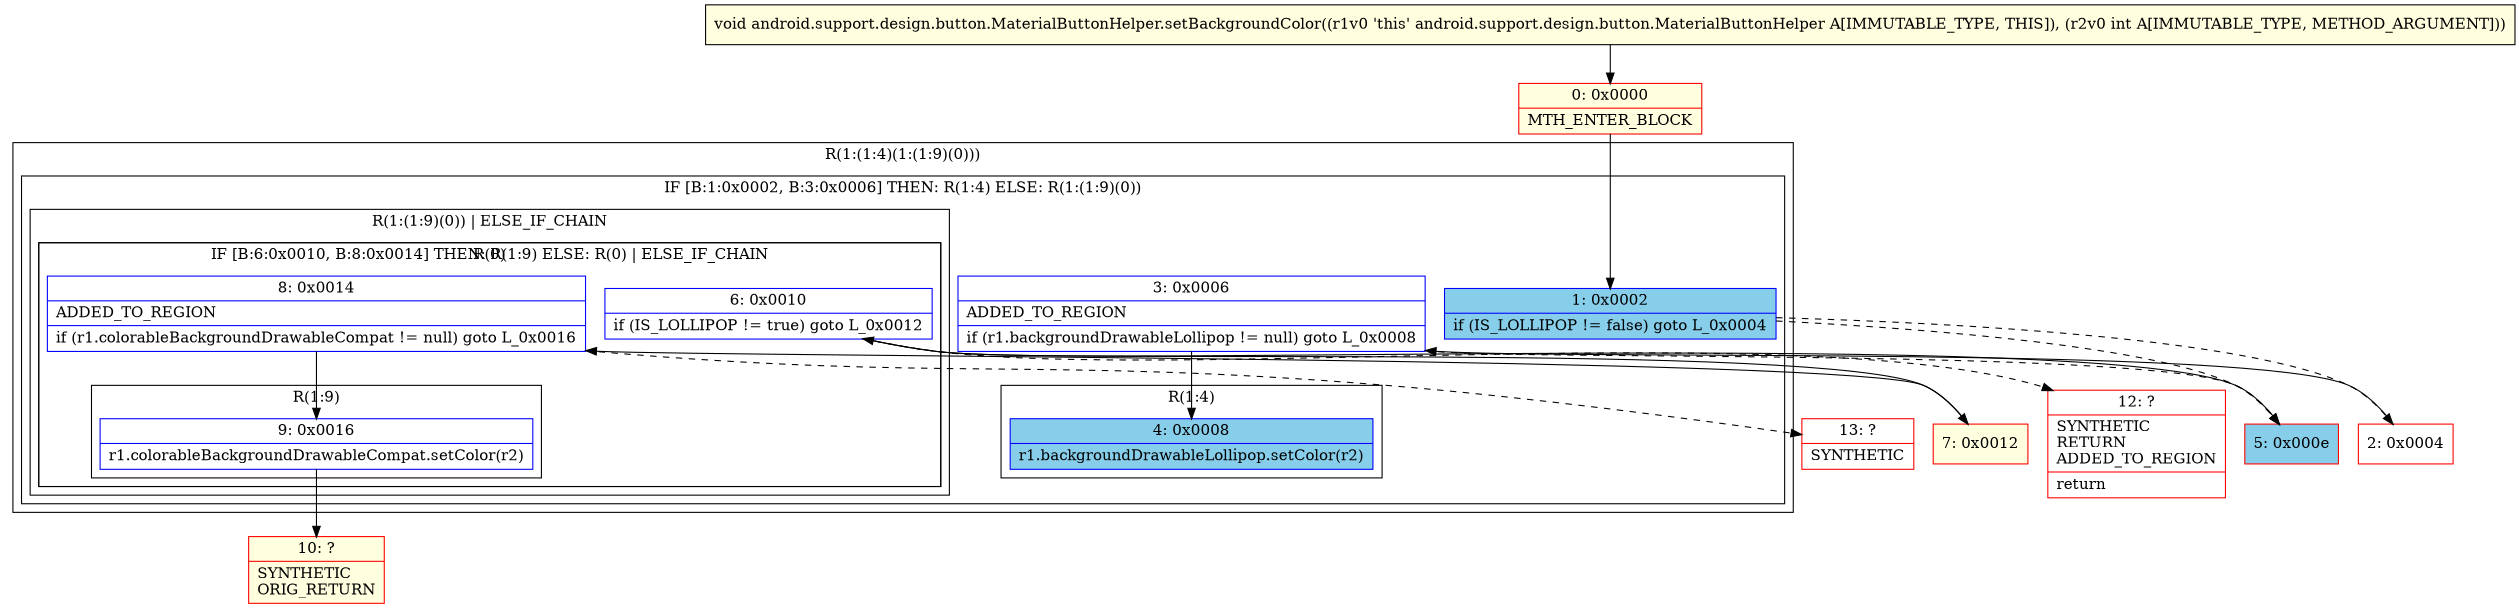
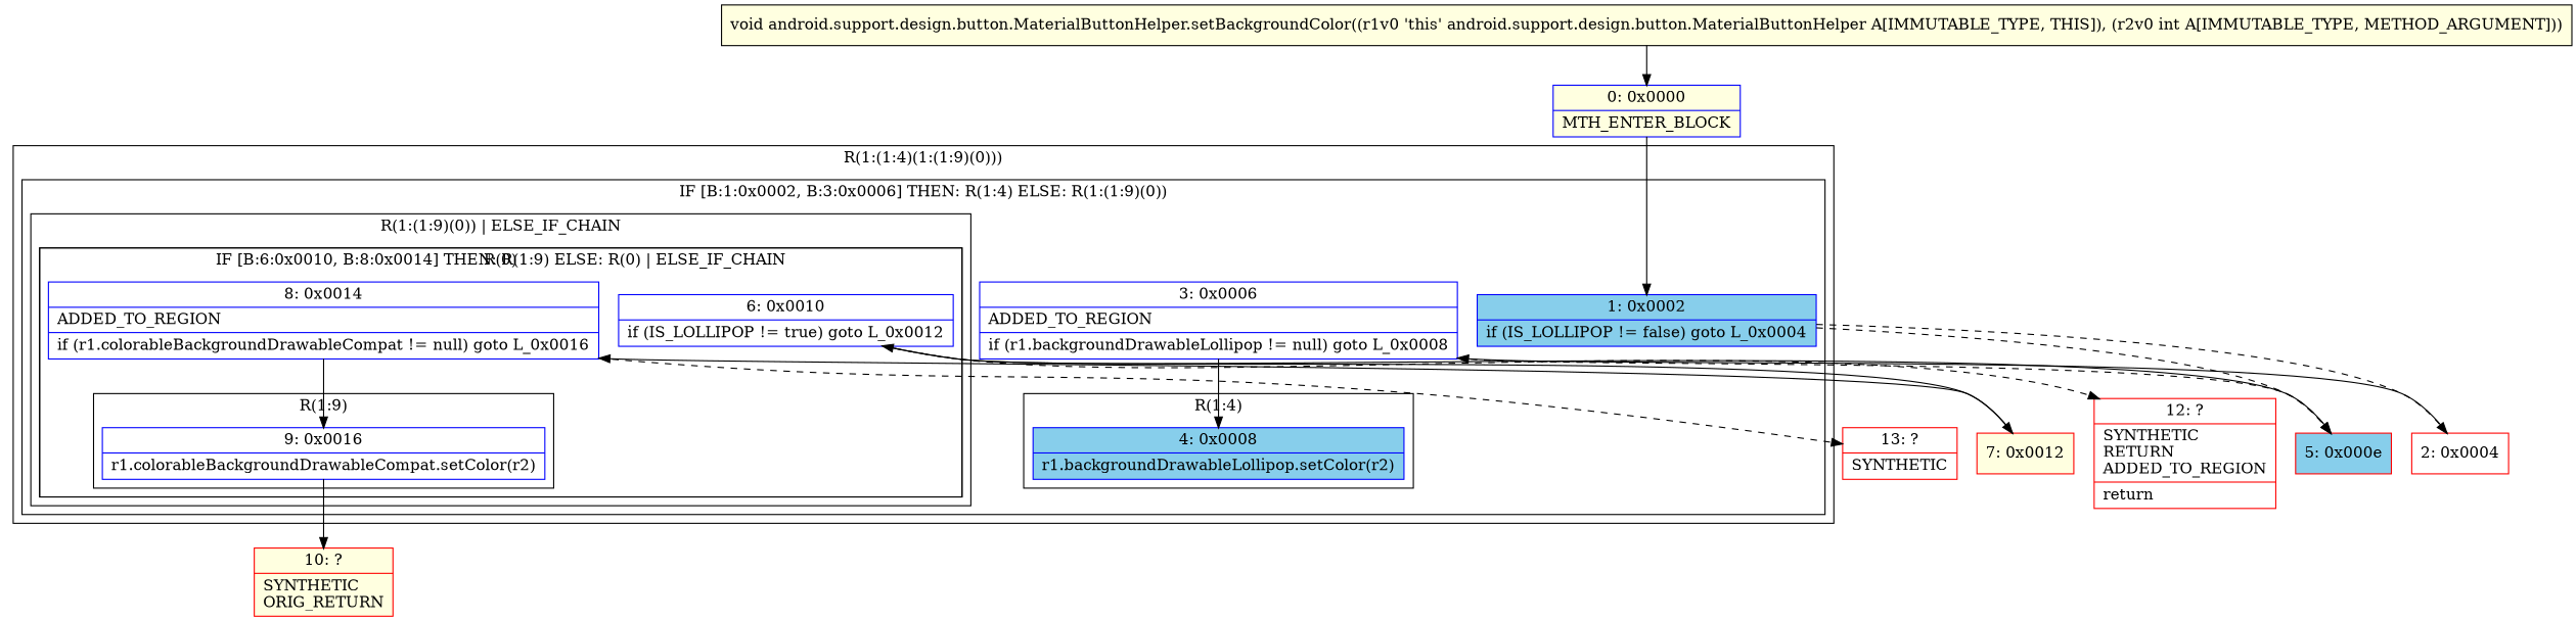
  digraph {
    node [color=red fillcolor=white shape=record style=filled]
    n1 [color=blue fillcolor=skyblue label="{4\:\ 0x0008|r1.backgroundDrawableLollipop.setColor(r2)\l}"]
    n2 [color=blue label="{9\:\ 0x0016|r1.colorableBackgroundDrawableCompat.setColor(r2)\l}"]
    n3 [color=blue label="{6\:\ 0x0010|if (IS_LOLLIPOP != true) goto L_0x0012\l}"]
    n4 [color=blue label="{8\:\ 0x0014|ADDED_TO_REGION\l|if (r1.colorableBackgroundDrawableCompat != null) goto L_0x0016\l}"]
    n5 [color=blue fillcolor=skyblue label="{1\:\ 0x0002|if (IS_LOLLIPOP != false) goto L_0x0004\l}"]
    n6 [color=blue label="{3\:\ 0x0006|ADDED_TO_REGION\l|if (r1.backgroundDrawableLollipop != null) goto L_0x0008\l}"]
    n7 [fillcolor=lightyellow label="{10\:\ ?|SYNTHETIC\lORIG_RETURN\l}"]
    n8 [fillcolor=lightyellow label="{7\:\ 0x0012}"]
    n9 [label="{12\:\ ?|SYNTHETIC\lRETURN\lADDED_TO_REGION\l|return\l}"]
    n10 [label="{13\:\ ?|SYNTHETIC\l}"]
    n11 [label="{2\:\ 0x0004}"]
    n12 [fillcolor=skyblue label="{5\:\ 0x000e}"]
-   n13 [fillcolor=lightyellow label="{0\:\ 0x0000|MTH_ENTER_BLOCK\l}"]
+   n13 [color=blue fillcolor=lightyellow label="{0\:\ 0x0000|MTH_ENTER_BLOCK\l}"]
    n14 [fillcolor=lightyellow label="{void android.support.design.button.MaterialButtonHelper.setBackgroundColor((r1v0 'this' android.support.design.button.MaterialButtonHelper A[IMMUTABLE_TYPE, THIS]), (r2v0 int A[IMMUTABLE_TYPE, METHOD_ARGUMENT])) }" color=""]
    subgraph cluster_1 {
      label="R(1:(1:4)(1:(1:9)(0)))"
      subgraph cluster_2 {
        label="IF [B:1:0x0002, B:3:0x0006] THEN: R(1:4) ELSE: R(1:(1:9)(0))"
        n5
        n6
        subgraph cluster_3 {
          label="R(1:4)"
          n1
        }
        subgraph cluster_4 {
          label="R(1:(1:9)(0)) | ELSE_IF_CHAIN\l"
          subgraph cluster_5 {
            label="IF [B:6:0x0010, B:8:0x0014] THEN: R(1:9) ELSE: R(0) | ELSE_IF_CHAIN\l"
            n3
            n4
            subgraph cluster_6 {
              label="R(1:9)"
              n2
            }
            subgraph cluster_7 {
              label="R(0)"
            }
          }
        }
      }
    }
    n2 -> n7
    n3 -> n8
    n3 -> n9 [style=dashed]
    n4 -> n2
    n4 -> n10 [style=dashed]
    n5 -> n11 [style=dashed]
    n5 -> n12 [style=dashed]
    n6 -> n1
    n6 -> n12 [style=dashed]
    n8 -> n4
    n11 -> n6
    n12 -> n3
    n13 -> n5
    n14 -> n13
  }
